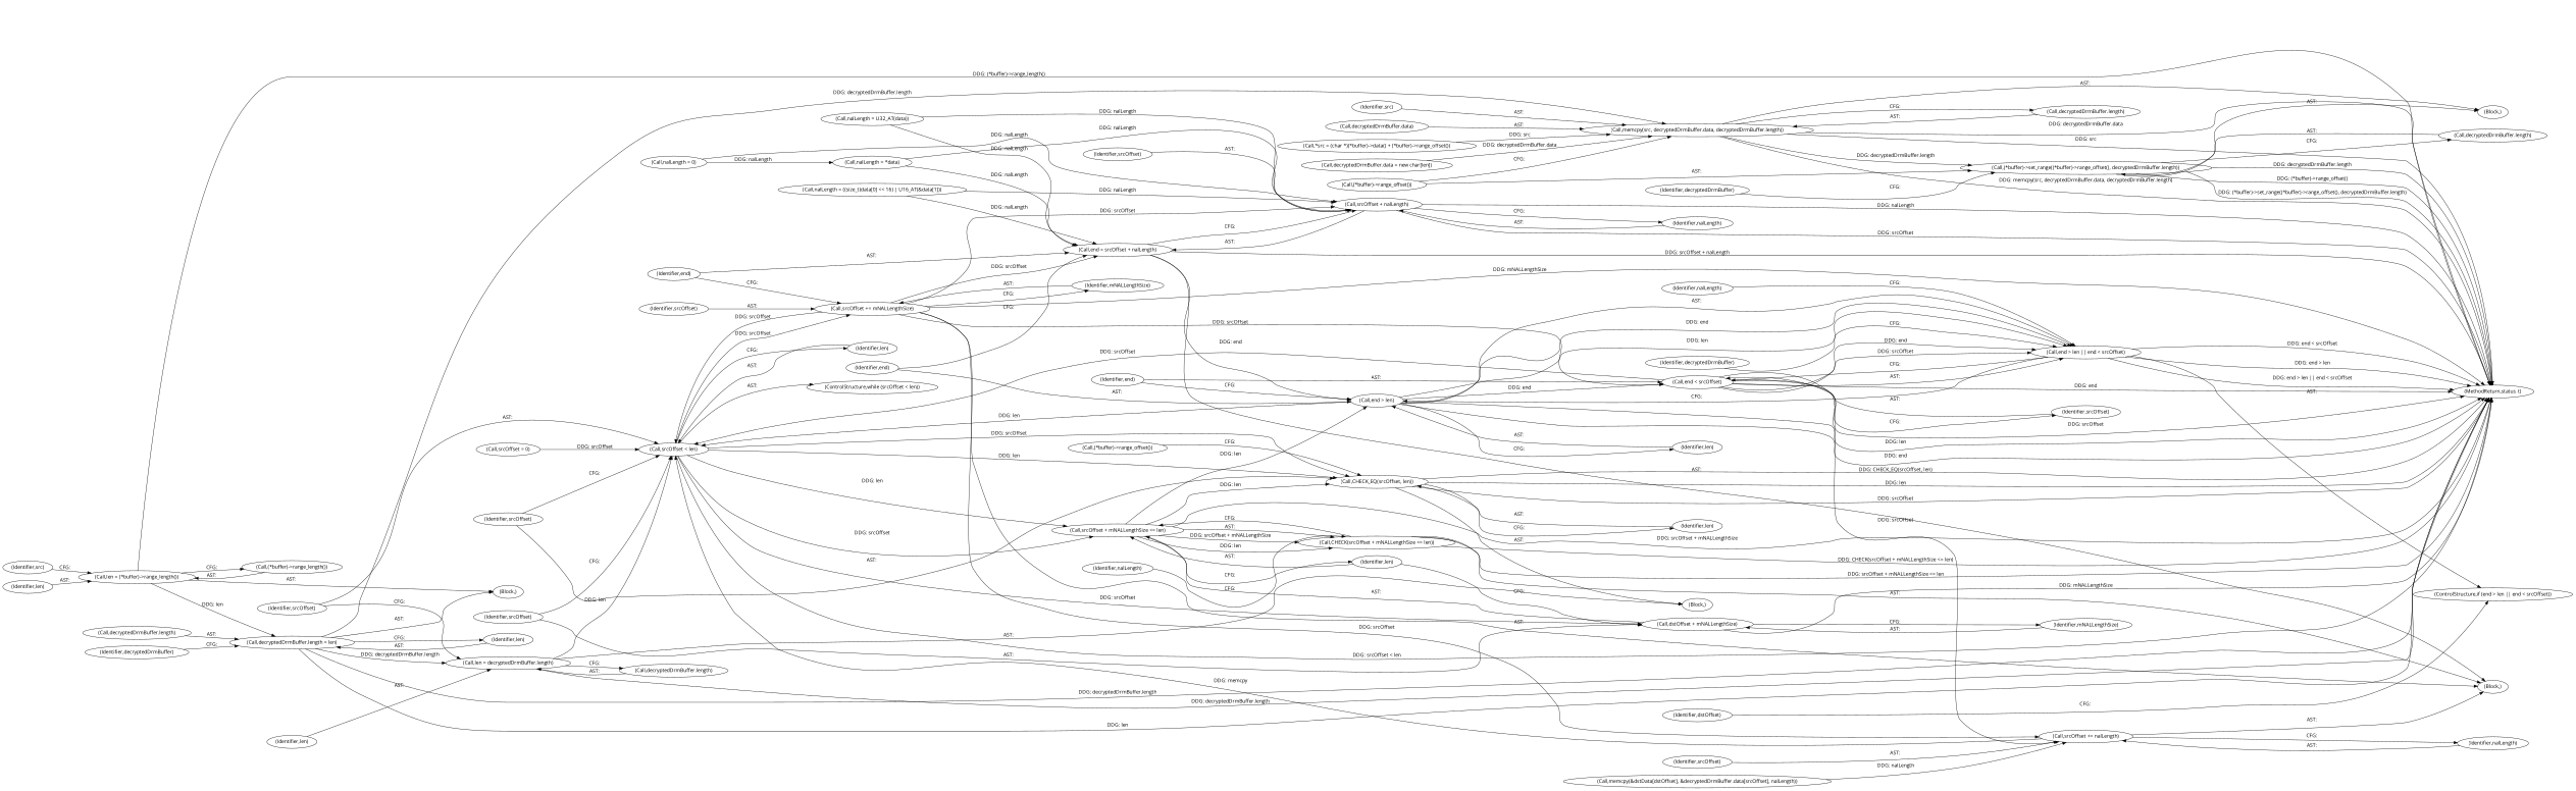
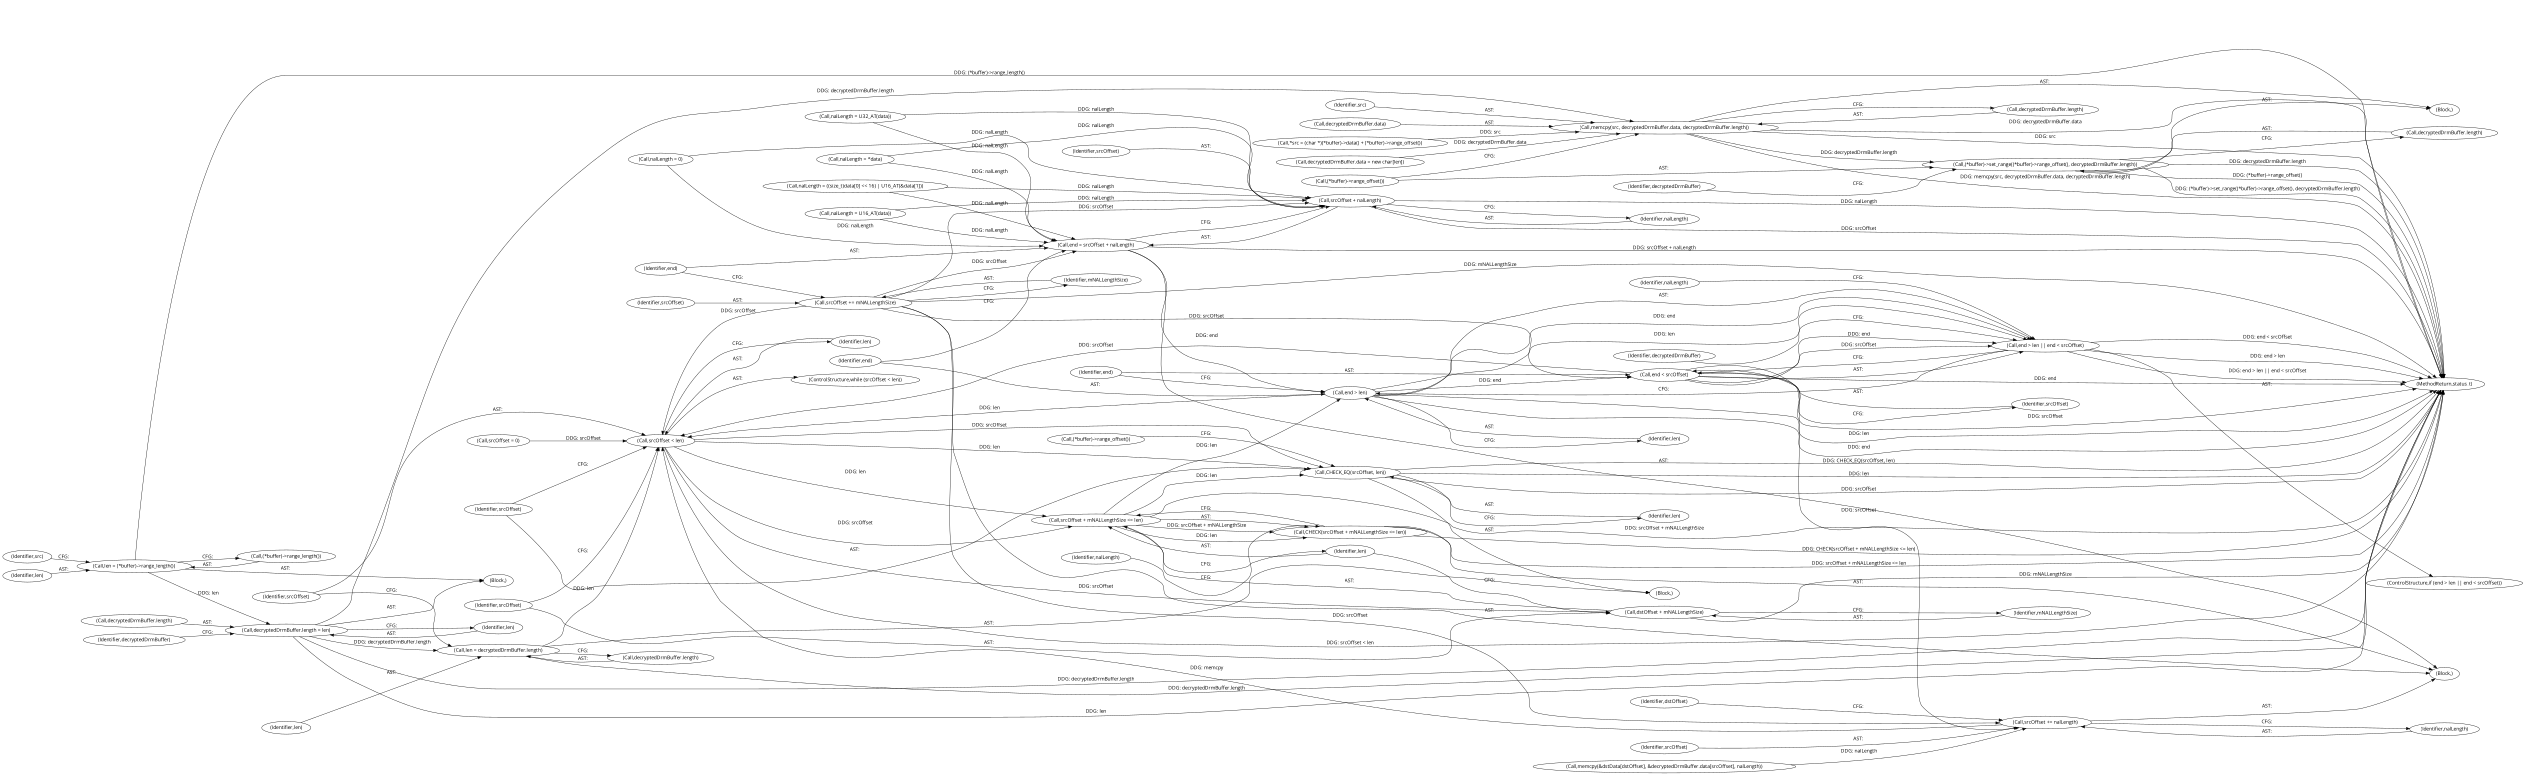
  digraph {
    fontname="Open Sans"
    rankdir=LR
    node [fontname="Open Sans"]
    edge [fontname="Open Sans"]
    n1 [label="(Call,decryptedDrmBuffer.length = len)"]
    n2 [label="(Call,len = decryptedDrmBuffer.length)"]
    n3 [label="(Call,memcpy(src, decryptedDrmBuffer.data, decryptedDrmBuffer.length))"]
    n4 [label="(Block,)"]
    n5 [label="(MethodReturn,status_t)"]
    n6 [label="(Identifier,len)"]
    n7 [label="(Call,srcOffset < len)"]
    n8 [label="(Block,)"]
    n9 [label="(Call,decryptedDrmBuffer.length)"]
    n10 [label="(Call,(*buffer)->set_range((*buffer)->range_offset(), decryptedDrmBuffer.length))"]
    n11 [label="(Call,decryptedDrmBuffer.length)"]
    n12 [label="(Block,)"]
    n13 [label="(Call,len = (*buffer)->range_length())"]
    n14 [label="(Call,(*buffer)->range_length())"]
    n15 [label="(Call,srcOffset + mNALLengthSize <= len)"]
    n16 [label="(Call,CHECK_EQ(srcOffset, len))"]
    n17 [label="(Call,dstOffset + mNALLengthSize)"]
    n18 [label="(Call,srcOffset += mNALLengthSize)"]
    n19 [label="(Identifier,len)"]
    n20 [label="(ControlStructure,while (srcOffset < len))"]
    n21 [label="(Call,CHECK(srcOffset + mNALLengthSize <= len))"]
    n22 [label="(Call,end > len)"]
    n23 [label="(Identifier,len)"]
    n24 [label="(Identifier,len)"]
    n25 [label="(Identifier,mNALLengthSize)"]
    n26 [label="(Block,)"]
    n27 [label="(Call,end < srcOffset)"]
    n28 [label="(Call,srcOffset += nalLength)"]
    n29 [label="(Call,end = srcOffset + nalLength)"]
    n30 [label="(Call,srcOffset + nalLength)"]
    n31 [label="(Identifier,mNALLengthSize)"]
    n32 [label="(Call,end > len || end < srcOffset)"]
    n33 [label="(Identifier,len)"]
    n34 [label="(ControlStructure,if (end > len || end < srcOffset))"]
    n35 [label="(Identifier,srcOffset)"]
    n36 [label="(Identifier,nalLength)"]
    n37 [label="(Identifier,nalLength)"]
    n38 [label="(Call,decryptedDrmBuffer.length)"]
    n39 [label="(Call,decryptedDrmBuffer.data = new char[len])"]
    n40 [label="(Identifier,srcOffset)"]
    n41 [label="(Identifier,dstOffset)"]
    n42 [label="(Call,memcpy(&dstData[dstOffset], &decryptedDrmBuffer.data[srcOffset], nalLength))"]
    n43 [label="(Identifier,end)"]
    n44 [label="(Identifier,len)"]
    n45 [label="(Identifier,src)"]
    n46 [label="(Identifier,srcOffset)"]
    n47 [label="(Identifier,nalLength)"]
    n48 [label="(Call,srcOffset = 0)"]
    n49 [label="(Call,(*buffer)->range_offset())"]
    n50 [label="(Identifier,decryptedDrmBuffer)"]
+   n51 [label="(Call,nalLength = U16_AT(data))"]
    n52 [label="(Call,nalLength = *data)"]
    n53 [label="(Call,decryptedDrmBuffer.length)"]
    n54 [label="(Identifier,src)"]
    n55 [label="(Identifier,srcOffset)"]
    n56 [label="(Call,nalLength = ((size_t)data[0] << 16) | U16_AT(&data[1]))"]
    n57 [label="(Identifier,nalLength)"]
    n58 [label="(Call,nalLength = U32_AT(data))"]
    n59 [label="(Call,(*buffer)->range_offset())"]
    n60 [label="(Identifier,len)"]
    n61 [label="(Identifier,end)"]
    n62 [label="(Identifier,srcOffset)"]
    n63 [label="(Call,decryptedDrmBuffer.data)"]
    n64 [label="(Identifier,decryptedDrmBuffer)"]
    n65 [label="(Identifier,srcOffset)"]
    n66 [label="(Call,*src = (char *)(*buffer)->data() + (*buffer)->range_offset())"]
    n67 [label="(Identifier,decryptedDrmBuffer)"]
    n68 [label="(Call,nalLength = 0)"]
    n69 [label="(Identifier,end)"]
    n70 [label="(Identifier,srcOffset)"]
    n1 -> n2 [label="DDG: decryptedDrmBuffer.length"]
    n1 -> n3 [label="DDG: decryptedDrmBuffer.length"]
    n1 -> n4 [label="AST: "]
    n1 -> n5 [label="DDG: decryptedDrmBuffer.length"]
    n1 -> n5 [label="DDG: len"]
    n1 -> n6 [label="CFG: "]
    n2 -> n5 [label="DDG: decryptedDrmBuffer.length"]
    n2 -> n7 [label="DDG: len"]
    n2 -> n8 [label="AST: "]
    n2 -> n9 [label="CFG: "]
    n3 -> n5 [label="DDG: decryptedDrmBuffer.data"]
    n3 -> n5 [label="DDG: src"]
    n3 -> n5 [label="DDG: memcpy(src, decryptedDrmBuffer.data, decryptedDrmBuffer.length)"]
    n3 -> n10 [label="DDG: decryptedDrmBuffer.length"]
    n3 -> n11 [label="CFG: "]
    n3 -> n12 [label="AST: "]
    n6 -> n1 [label="AST: "]
    n7 -> n5 [label="DDG: srcOffset < len"]
    n7 -> n15 [label="DDG: srcOffset"]
    n7 -> n15 [label="DDG: len"]
    n7 -> n16 [label="DDG: srcOffset"]
    n7 -> n16 [label="DDG: len"]
    n7 -> n17 [label="DDG: srcOffset"]
-   n7 -> n18 [label="DDG: srcOffset"]
    n7 -> n19 [label="CFG: "]
    n7 -> n20 [label="AST: "]
    n9 -> n2 [label="AST: "]
    n10 -> n5 [label="DDG: decryptedDrmBuffer.length"]
    n10 -> n5 [label="DDG: (*buffer)->range_offset()"]
    n10 -> n5 [label="DDG: (*buffer)->set_range((*buffer)->range_offset(), decryptedDrmBuffer.length)"]
    n10 -> n12 [label="AST: "]
    n10 -> n38 [label="CFG: "]
    n11 -> n3 [label="AST: "]
    n13 -> n1 [label="DDG: len"]
    n13 -> n4 [label="AST: "]
    n13 -> n5 [label="DDG: (*buffer)->range_length()"]
    n13 -> n14 [label="CFG: "]
    n14 -> n13 [label="AST: "]
    n15 -> n5 [label="DDG: srcOffset + mNALLengthSize"]
    n15 -> n16 [label="DDG: len"]
    n15 -> n21 [label="AST: "]
    n15 -> n21 [label="DDG: srcOffset + mNALLengthSize"]
    n15 -> n21 [label="DDG: len"]
    n15 -> n22 [label="DDG: len"]
    n15 -> n23 [label="CFG: "]
    n16 -> n5 [label="DDG: CHECK_EQ(srcOffset, len)"]
    n16 -> n5 [label="DDG: len"]
    n16 -> n5 [label="DDG: srcOffset"]
    n16 -> n8 [label="AST: "]
    n16 -> n24 [label="CFG: "]
    n17 -> n5 [label="DDG: mNALLengthSize"]
    n17 -> n15 [label="AST: "]
    n17 -> n25 [label="CFG: "]
    n18 -> n5 [label="DDG: mNALLengthSize"]
    n18 -> n7 [label="DDG: srcOffset"]
    n18 -> n26 [label="AST: "]
    n18 -> n27 [label="DDG: srcOffset"]
    n18 -> n28 [label="DDG: srcOffset"]
    n18 -> n29 [label="DDG: srcOffset"]
    n18 -> n30 [label="DDG: srcOffset"]
    n18 -> n31 [label="CFG: "]
    n19 -> n7 [label="AST: "]
    n21 -> n5 [label="DDG: CHECK(srcOffset + mNALLengthSize <= len)"]
    n21 -> n5 [label="DDG: srcOffset + mNALLengthSize <= len"]
    n21 -> n15 [label="CFG: "]
    n21 -> n26 [label="AST: "]
    n22 -> n5 [label="DDG: len"]
    n22 -> n5 [label="DDG: end"]
    n22 -> n7 [label="DDG: len"]
    n22 -> n27 [label="DDG: end"]
    n22 -> n32 [label="AST: "]
    n22 -> n32 [label="DDG: end"]
    n22 -> n32 [label="DDG: len"]
    n22 -> n33 [label="CFG: "]
    n23 -> n15 [label="AST: "]
    n23 -> n17 [label="CFG: "]
    n24 -> n16 [label="AST: "]
    n25 -> n17 [label="AST: "]
    n27 -> n5 [label="DDG: end"]
    n27 -> n5 [label="DDG: srcOffset"]
    n27 -> n7 [label="DDG: srcOffset"]
    n27 -> n28 [label="DDG: srcOffset"]
    n27 -> n32 [label="AST: "]
    n27 -> n32 [label="DDG: end"]
    n27 -> n32 [label="DDG: srcOffset"]
    n27 -> n35 [label="CFG: "]
    n28 -> n7 [label="DDG: memcpy"]
    n28 -> n26 [label="AST: "]
    n28 -> n36 [label="CFG: "]
    n29 -> n5 [label="DDG: srcOffset + nalLength"]
    n29 -> n22 [label="DDG: end"]
    n29 -> n26 [label="AST: "]
    n29 -> n30 [label="CFG: "]
    n30 -> n5 [label="DDG: nalLength"]
    n30 -> n5 [label="DDG: srcOffset"]
    n30 -> n29 [label="AST: "]
    n30 -> n37 [label="CFG: "]
    n31 -> n18 [label="AST: "]
    n32 -> n5 [label="DDG: end > len"]
    n32 -> n5 [label="DDG: end > len || end < srcOffset"]
    n32 -> n5 [label="DDG: end < srcOffset"]
    n32 -> n22 [label="CFG: "]
    n32 -> n27 [label="CFG: "]
    n32 -> n34 [label="AST: "]
    n33 -> n22 [label="AST: "]
    n35 -> n27 [label="AST: "]
    n36 -> n28 [label="AST: "]
    n37 -> n30 [label="AST: "]
    n38 -> n10 [label="AST: "]
    n39 -> n3 [label="DDG: decryptedDrmBuffer.data"]
    n40 -> n18 [label="AST: "]
-   n41 -> n34 [label="CFG: "]
+   n41 -> n28 [label="CFG: "]
    n42 -> n28 [label="DDG: nalLength"]
    n43 -> n22 [label="CFG: "]
    n43 -> n27 [label="AST: "]
    n44 -> n2 [label="AST: "]
    n45 -> n13 [label="CFG: "]
    n46 -> n2 [label="CFG: "]
    n46 -> n7 [label="AST: "]
    n47 -> n32 [label="CFG: "]
    n48 -> n7 [label="DDG: srcOffset"]
    n49 -> n16 [label="CFG: "]
    n50 -> n1 [label="CFG: "]
+   n51 -> n29 [label="DDG: nalLength"]
+   n51 -> n30 [label="DDG: nalLength"]
    n52 -> n29 [label="DDG: nalLength"]
    n52 -> n30 [label="DDG: nalLength"]
    n53 -> n1 [label="AST: "]
    n54 -> n3 [label="AST: "]
    n55 -> n7 [label="CFG: "]
    n55 -> n17 [label="AST: "]
    n56 -> n29 [label="DDG: nalLength"]
    n56 -> n30 [label="DDG: nalLength"]
    n57 -> n21 [label="CFG: "]
    n58 -> n29 [label="DDG: nalLength"]
    n58 -> n30 [label="DDG: nalLength"]
    n59 -> n3 [label="CFG: "]
    n59 -> n10 [label="AST: "]
    n60 -> n13 [label="AST: "]
    n61 -> n18 [label="CFG: "]
    n61 -> n29 [label="AST: "]
    n62 -> n30 [label="AST: "]
    n63 -> n3 [label="AST: "]
    n64 -> n32 [label="CFG: "]
    n65 -> n7 [label="CFG: "]
    n65 -> n16 [label="AST: "]
    n66 -> n3 [label="DDG: src"]
    n67 -> n10 [label="CFG: "]
-   n68 -> n52 [label="DDG: nalLength"]
+   n68 -> n29 [label="DDG: nalLength"]
    n68 -> n30 [label="DDG: nalLength"]
    n69 -> n22 [label="AST: "]
    n69 -> n29 [label="CFG: "]
    n70 -> n28 [label="AST: "]
  }
